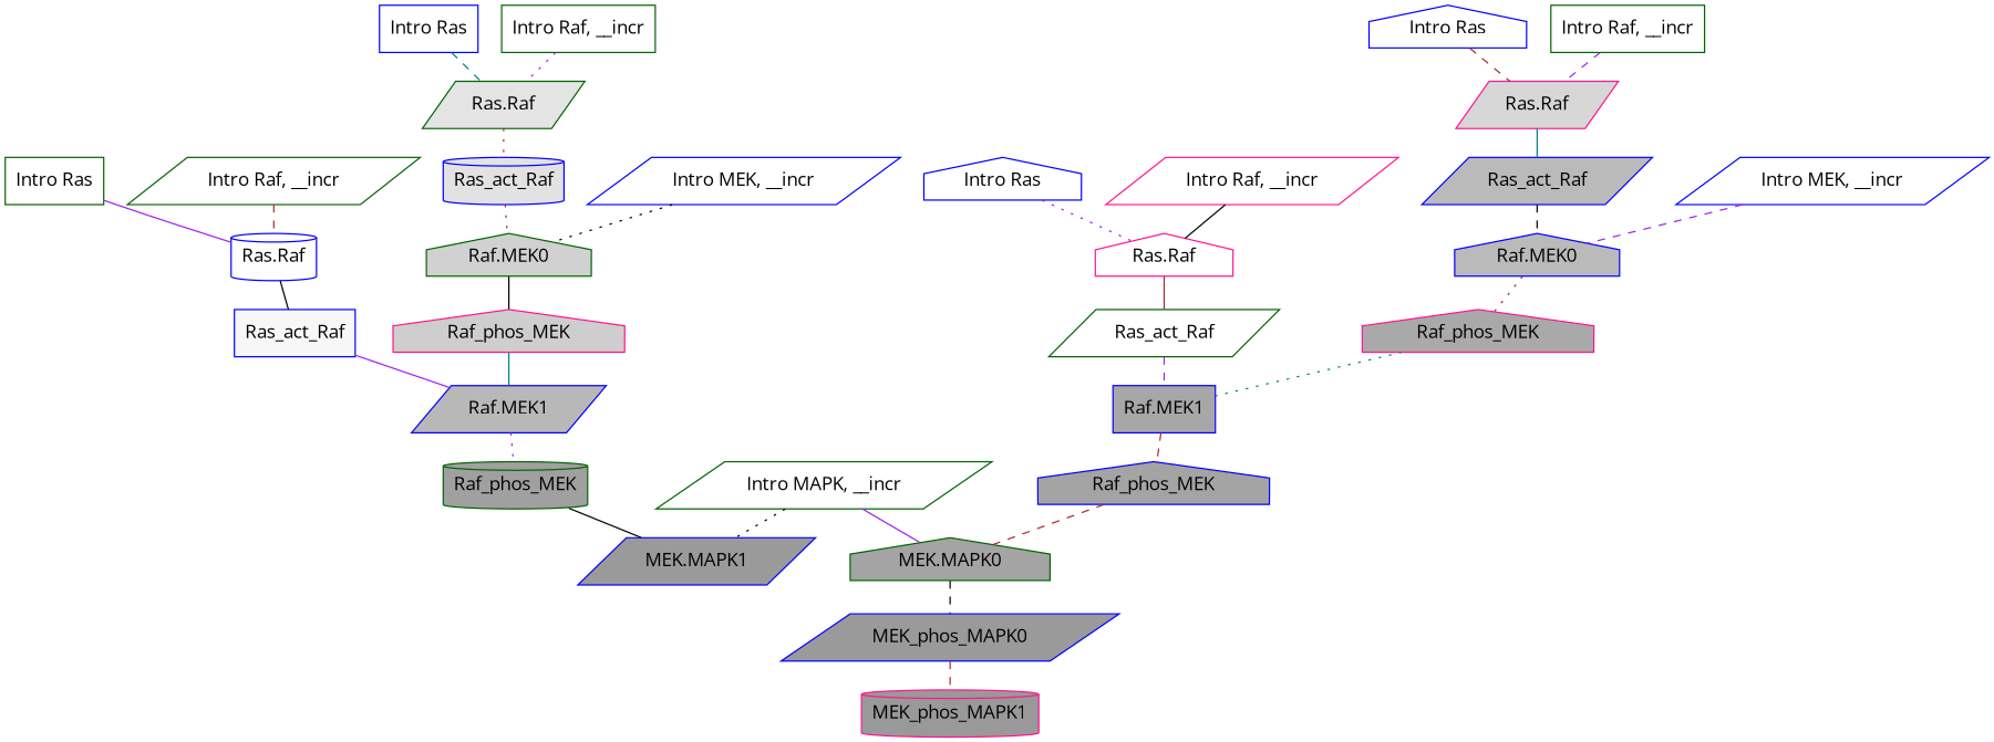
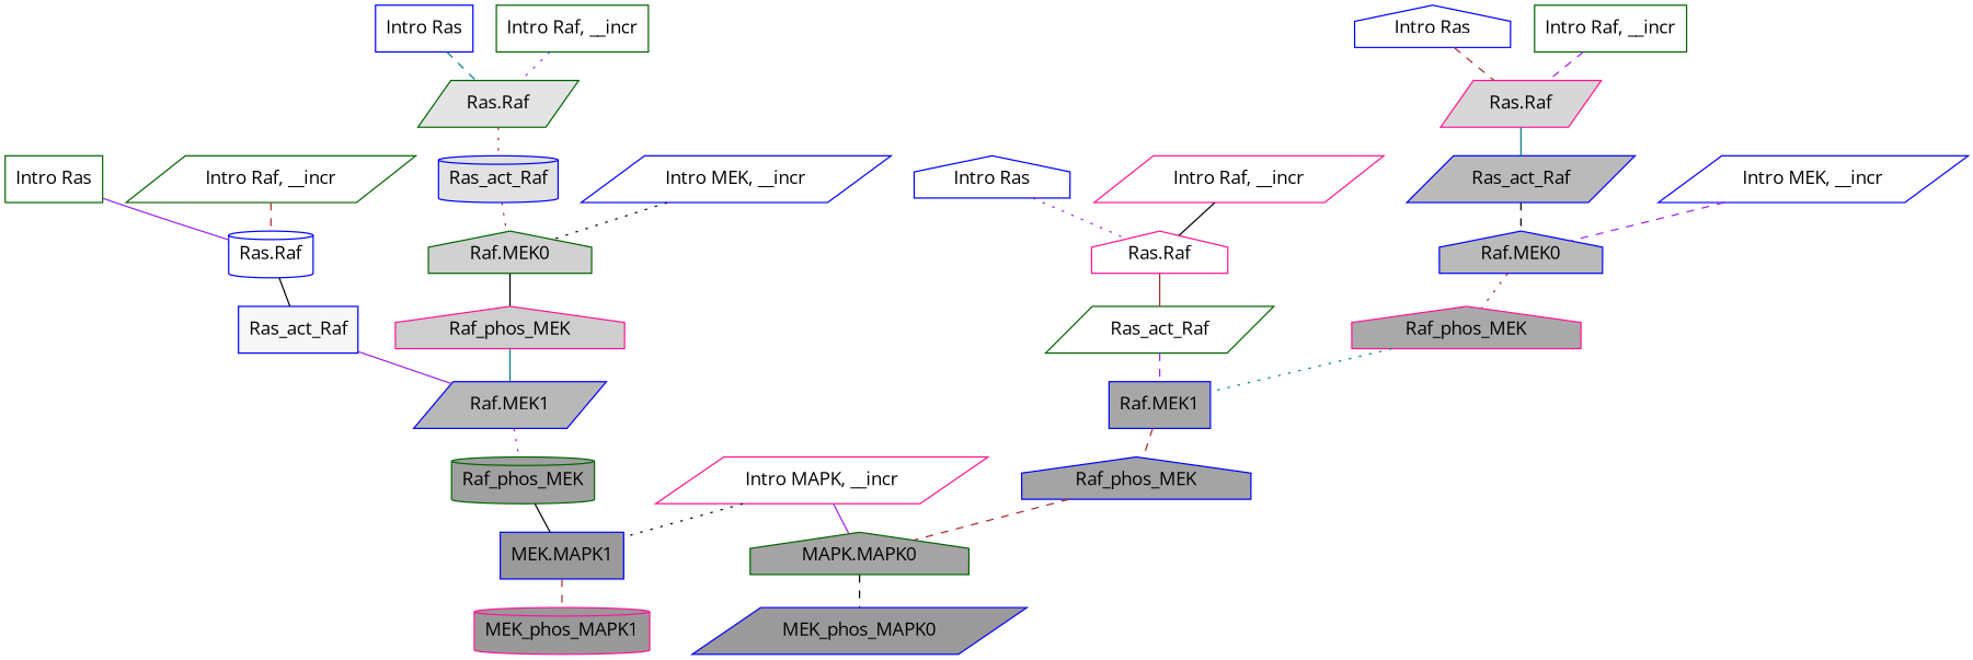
  digraph {
    fontname="Open Sans"
    rankdir=TB
    ranksep=0.30
    node [color=blue fillcolor="0.000 0.000 1.000" fontname="Open Sans" shape=parallelogram style=filled]
    edge [color=purple dir=none fontname="Open Sans" style=dashed]
    n1 [color=darkgreen label="Intro Ras" shape=box]
    n2 [fillcolor="0.000 0.000 0.995" label="Ras.Raf" shape=cylinder]
    n3 [fillcolor="0.000 0.000 0.968" label=Ras_act_Raf shape=box]
    n4 [label="Intro Ras" shape=box]
    n5 [color=darkgreen fillcolor="0.000 0.000 0.891" label="Ras.Raf"]
    n6 [fillcolor="0.000 0.000 0.884" label=Ras_act_Raf shape=cylinder]
    n7 [label="Intro Ras" shape=house]
    n8 [color=deeppink label="Ras.Raf" shape=house]
    n9 [color=darkgreen label=Ras_act_Raf]
    n10 [label="Intro Ras" shape=house]
    n11 [color=deeppink fillcolor="0.000 0.000 0.841" label="Ras.Raf"]
    n12 [fillcolor="0.000 0.000 0.729" label=Ras_act_Raf]
    n13 [color=darkgreen label="Intro Raf, __incr"]
    n14 [color=darkgreen label="Intro Raf, __incr" shape=box]
    n15 [color=darkgreen label="Intro Raf, __incr" shape=box]
    n16 [color=deeppink label="Intro Raf, __incr"]
    n17 [label="Intro MEK, __incr"]
    n18 [fillcolor="0.000 0.000 0.729" label="Raf.MEK0" shape=house]
    n19 [color=deeppink fillcolor="0.000 0.000 0.664" label=Raf_phos_MEK shape=house]
    n20 [label="Intro MEK, __incr"]
    n21 [color=darkgreen fillcolor="0.000 0.000 0.818" label="Raf.MEK0" shape=house]
    n22 [color=deeppink fillcolor="0.000 0.000 0.805" label=Raf_phos_MEK shape=house]
-   n23 [color=darkgreen label="Intro MAPK, __incr"]
-   n24 [color=darkgreen fillcolor="0.000 0.000 0.643" label="MEK.MAPK0" shape=house]
-   n25 [fillcolor="0.000 0.000 0.603" label="MEK.MAPK1"]
+   n23 [color=deeppink label="Intro MAPK, __incr"]
+   n24 [color=darkgreen fillcolor="0.000 0.000 0.643" label="MAPK.MAPK0" shape=house]
+   n25 [fillcolor="0.000 0.000 0.603" label="MEK.MAPK1" shape=box]
    n26 [fillcolor="0.000 0.000 0.604" label=MEK_phos_MAPK0]
    n27 [fillcolor="0.000 0.000 0.653" label="Raf.MEK1" shape=box]
    n28 [fillcolor="0.000 0.000 0.643" label=Raf_phos_MEK shape=house]
    n29 [fillcolor="0.000 0.000 0.720" label="Raf.MEK1"]
    n30 [color=darkgreen fillcolor="0.000 0.000 0.627" label=Raf_phos_MEK shape=cylinder]
    n31 [color=deeppink fillcolor="0.000 0.000 0.600" label=MEK_phos_MAPK1 shape=cylinder]
    n1 -> n2 [style=solid]
    n2 -> n3 [color=black style=solid]
    n3 -> n29 [style=solid]
    n4 -> n5 [color=teal]
    n5 -> n6 [color=brown style=dotted]
    n6 -> n21 [color=brown style=dotted]
    n7 -> n8 [style=dotted]
    n8 -> n9 [color=brown style=solid]
    n9 -> n27
    n10 -> n11 [color=brown]
    n11 -> n12 [color=teal style=solid]
    n12 -> n18 [color=black]
    n13 -> n2 [color=brown]
    n14 -> n5 [style=dotted]
    n15 -> n11
    n16 -> n8 [color=black style=solid]
    n17 -> n18
    n18 -> n19 [color=brown style=dotted]
    n19 -> n27 [color=teal style=dotted]
    n20 -> n21 [color=black style=dotted]
    n21 -> n22 [color=black style=solid]
    n22 -> n29 [color=teal style=solid]
    n23 -> n24 [style=solid]
    n23 -> n25 [color=black style=dotted]
    n24 -> n26 [color=black]
-   n26 -> n31 [color=brown]
+   n25 -> n31 [color=brown]
    n27 -> n28 [color=brown]
    n28 -> n24 [color=brown]
    n29 -> n30 [style=dotted]
    n30 -> n25 [color=black style=solid]
  }
